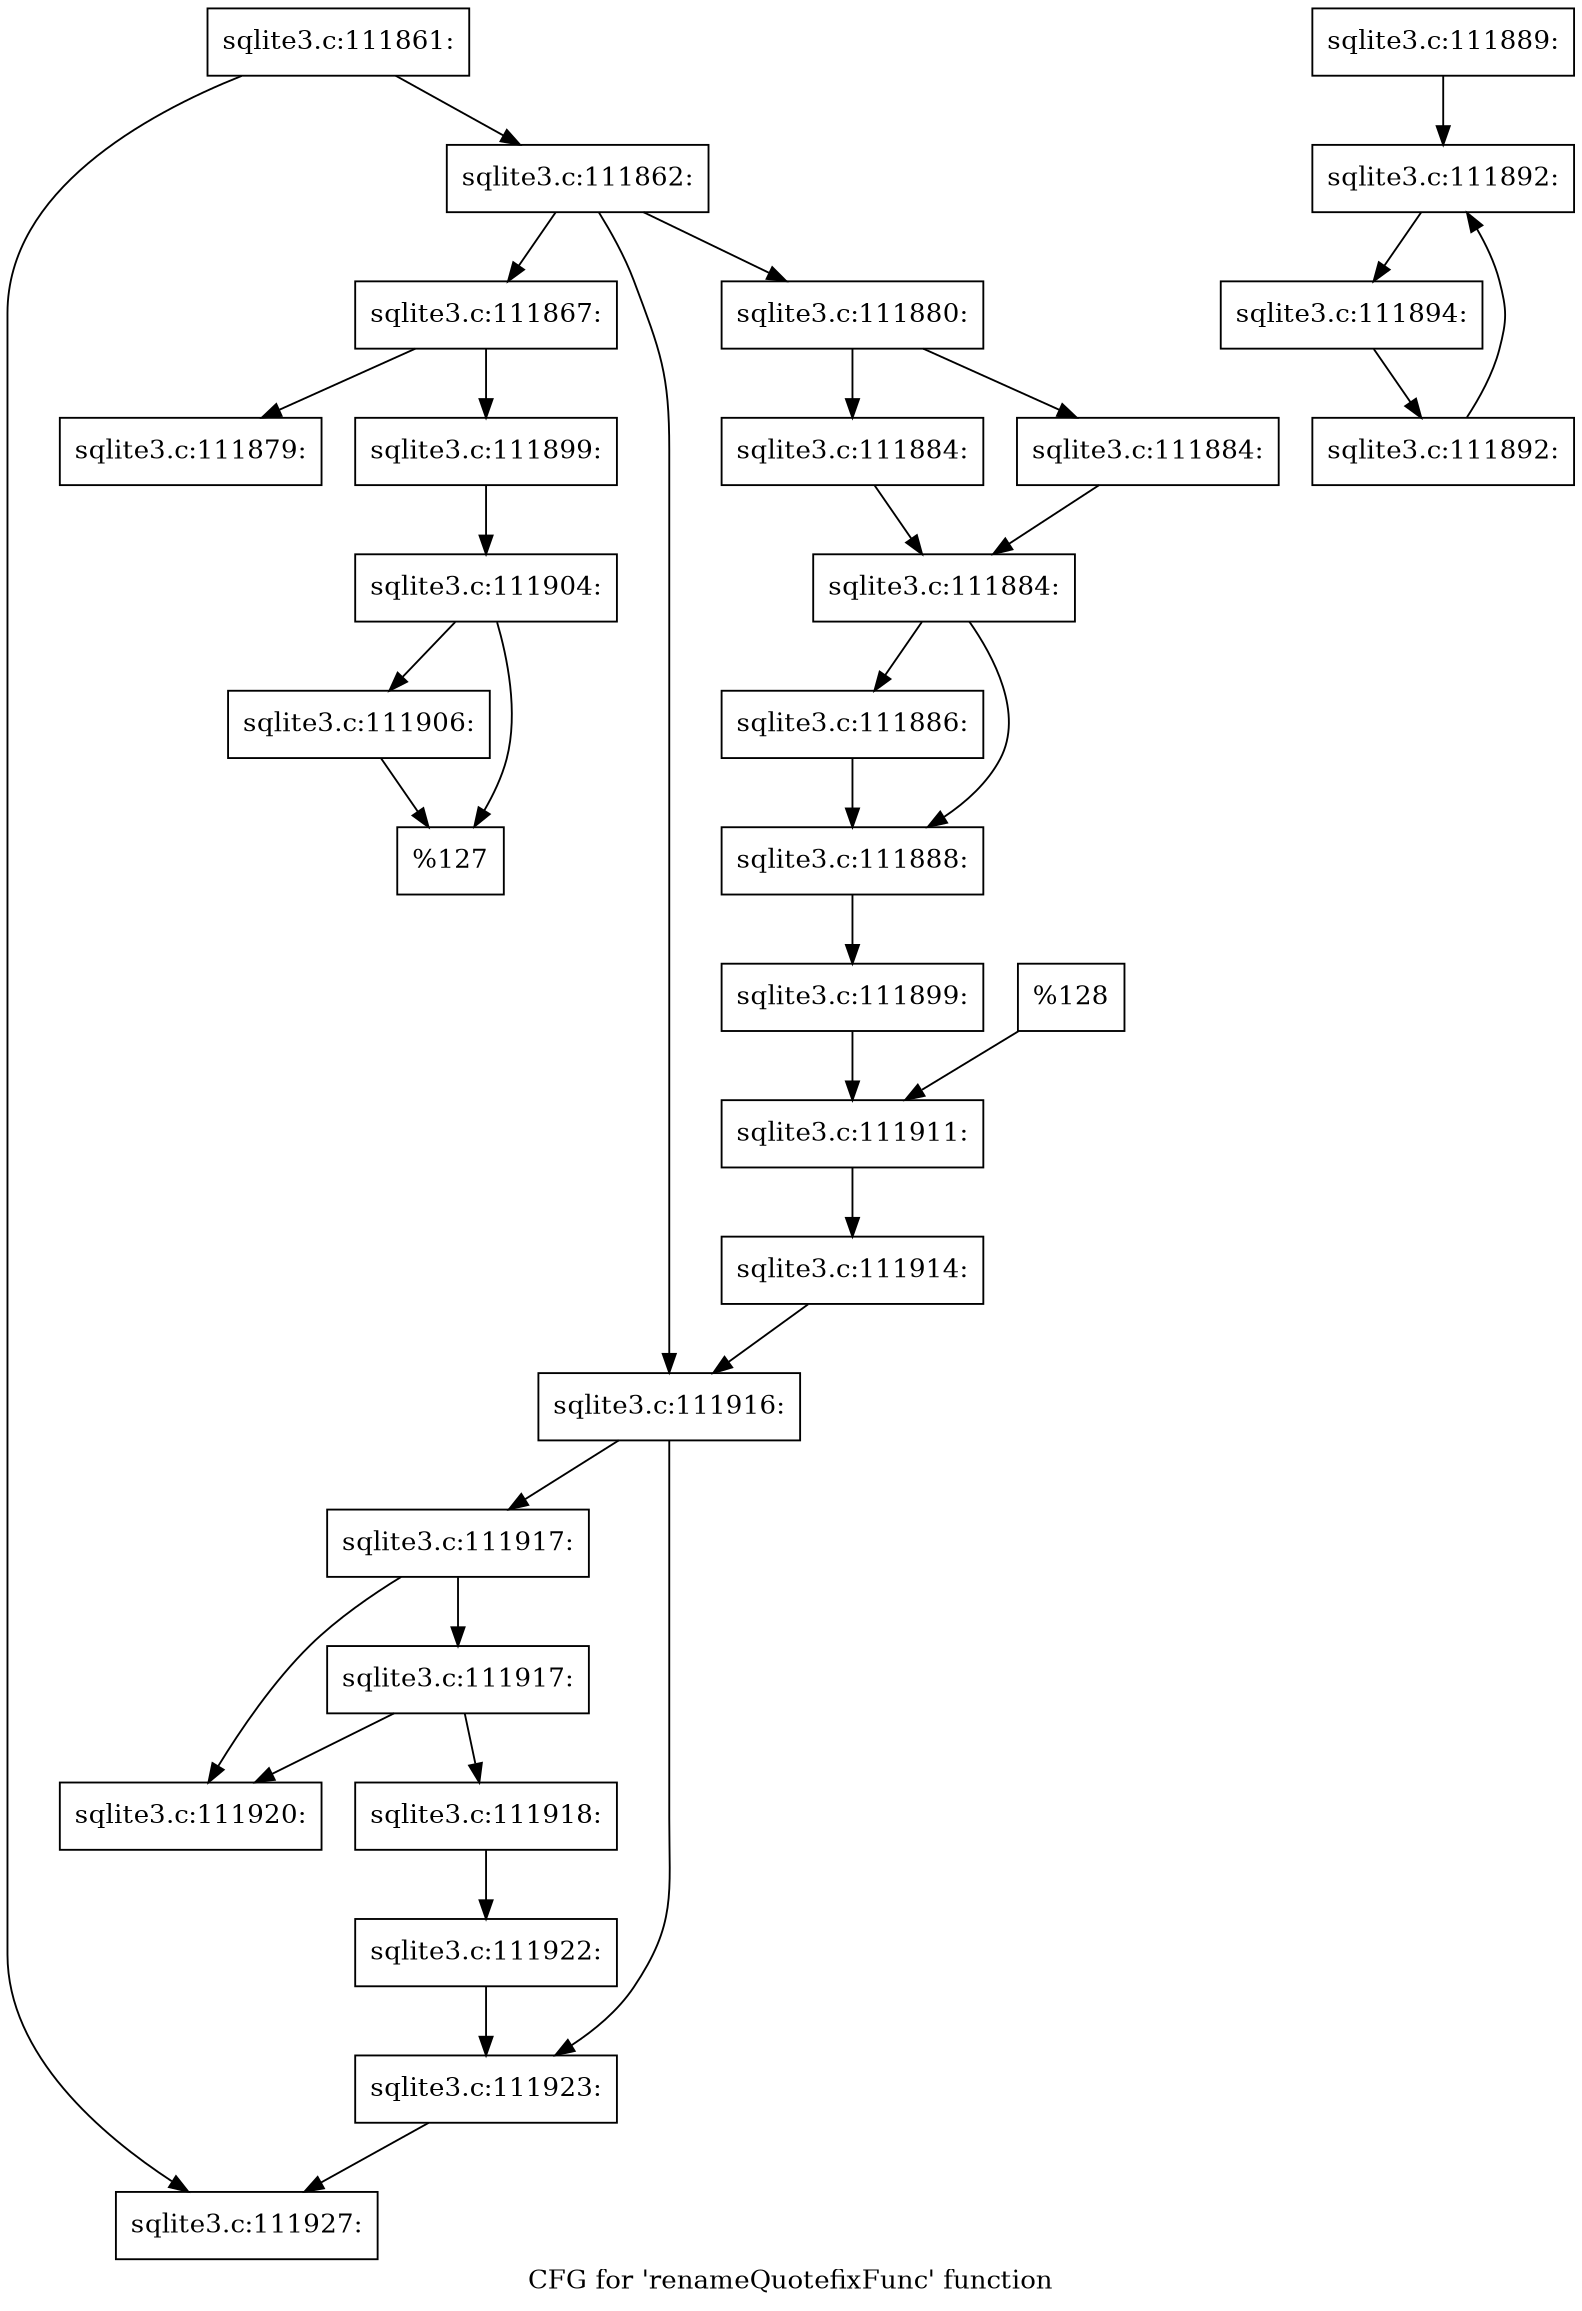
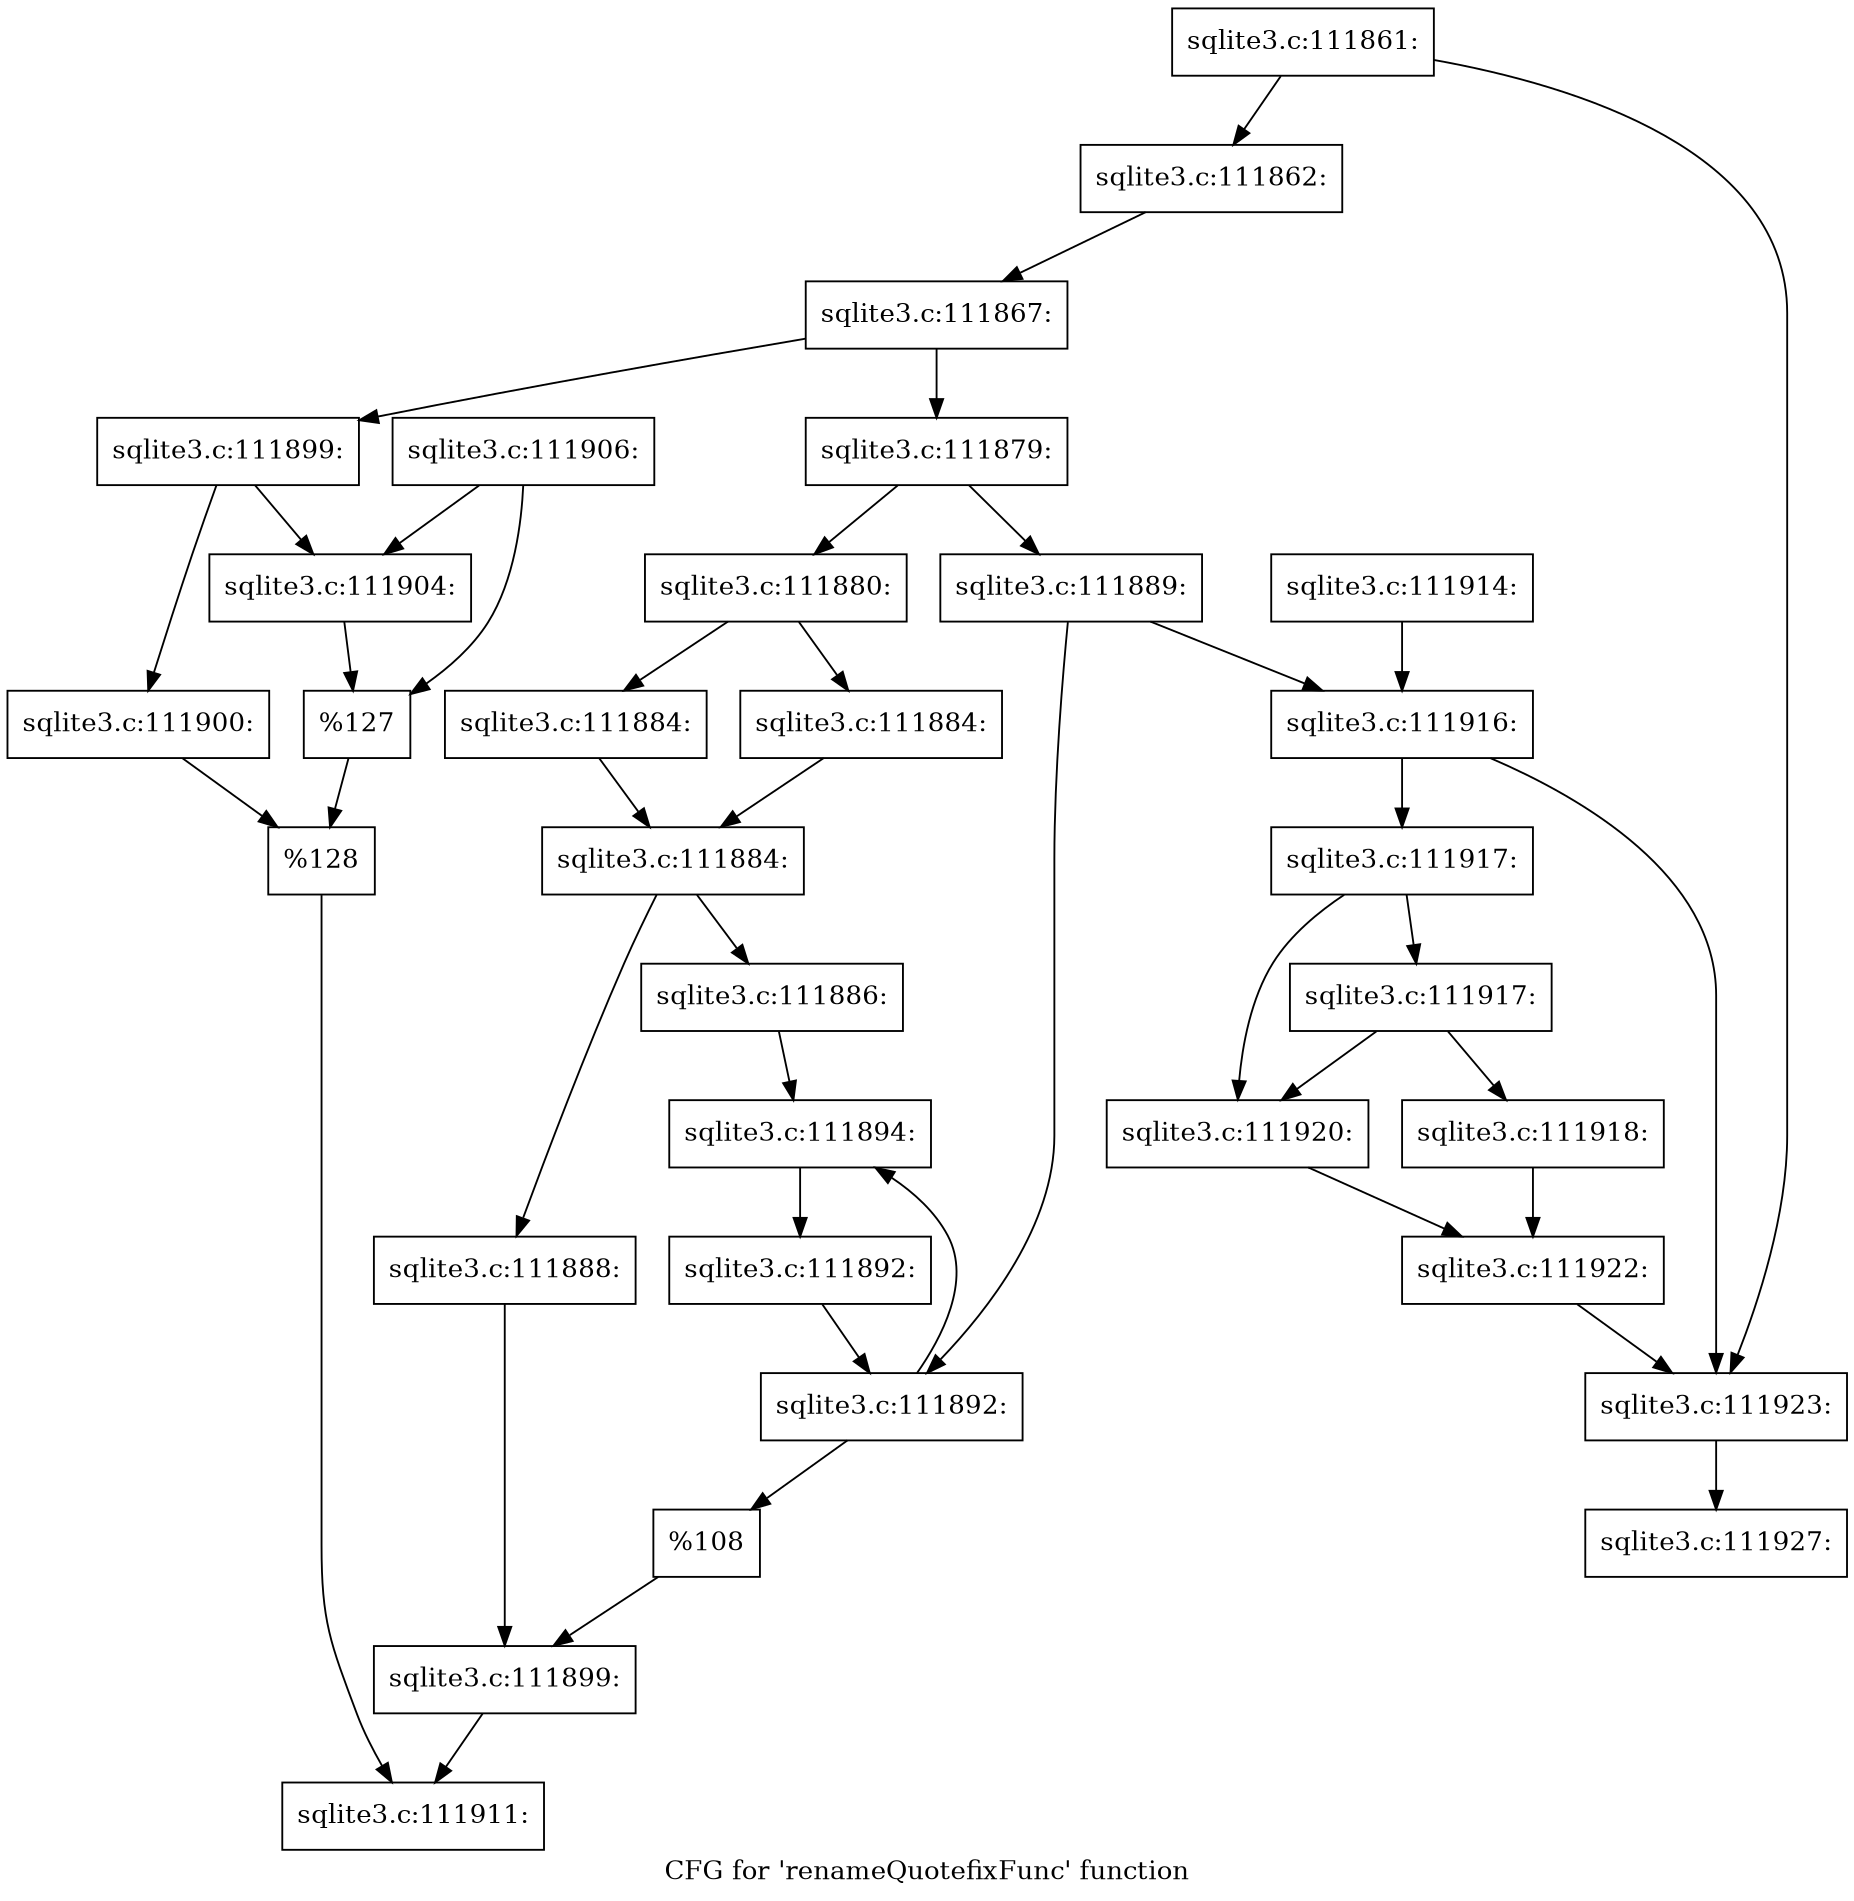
  digraph {
    label="CFG for 'renameQuotefixFunc' function"
    node [shape=record]
    n1 [label="{sqlite3.c:111861:}"]
    n2 [label="{sqlite3.c:111927:}"]
    n3 [label="{sqlite3.c:111862:}"]
    n4 [label="{sqlite3.c:111867:}"]
    n5 [label="{sqlite3.c:111916:}"]
    n6 [label="{sqlite3.c:111879:}"]
    n7 [label="{sqlite3.c:111899:}"]
    n8 [label="{sqlite3.c:111917:}"]
    n9 [label="{sqlite3.c:111923:}"]
    n10 [label="{sqlite3.c:111880:}"]
    n11 [label="{sqlite3.c:111889:}"]
+   n12 [label="{sqlite3.c:111900:}"]
    n13 [label="{sqlite3.c:111904:}"]
    n14 [label="{sqlite3.c:111917:}"]
    n15 [label="{sqlite3.c:111920:}"]
    n16 [label="{sqlite3.c:111884:}"]
    n17 [label="{sqlite3.c:111884:}"]
    n18 [label="{sqlite3.c:111892:}"]
    n19 [label="{%128}"]
    n20 [label="{sqlite3.c:111906:}"]
    n21 [label="{%127}"]
    n22 [label="{sqlite3.c:111884:}"]
    n23 [label="{sqlite3.c:111894:}"]
+   n24 [label="{%108}"]
    n25 [label="{sqlite3.c:111886:}"]
    n26 [label="{sqlite3.c:111888:}"]
    n27 [label="{sqlite3.c:111899:}"]
    n28 [label="{sqlite3.c:111911:}"]
    n29 [label="{sqlite3.c:111914:}"]
    n30 [label="{sqlite3.c:111892:}"]
    n31 [label="{sqlite3.c:111918:}"]
    n32 [label="{sqlite3.c:111922:}"]
-   n1 -> n2
+   n1 -> n9
    n1 -> n3
    n3 -> n4
-   n3 -> n5
+   n11 -> n5
    n4 -> n6
    n4 -> n7
    n5 -> n8
    n5 -> n9
-   n3 -> n10
+   n6 -> n10
+   n6 -> n11
+   n7 -> n12
    n7 -> n13
    n8 -> n14
    n8 -> n15
    n9 -> n2
    n10 -> n16
    n10 -> n17
    n11 -> n18
-   n13 -> n20
+   n12 -> n19
+   n20 -> n13
    n13 -> n21
    n14 -> n15
    n14 -> n31
+   n15 -> n32
    n16 -> n22
    n17 -> n22
    n18 -> n23
+   n18 -> n24
    n19 -> n28
    n20 -> n21
+   n21 -> n19
    n22 -> n25
    n22 -> n26
    n23 -> n30
-   n25 -> n26
+   n24 -> n27
+   n25 -> n23
    n26 -> n27
    n27 -> n28
-   n28 -> n29
    n29 -> n5
    n30 -> n18
    n31 -> n32
    n32 -> n9
  }
